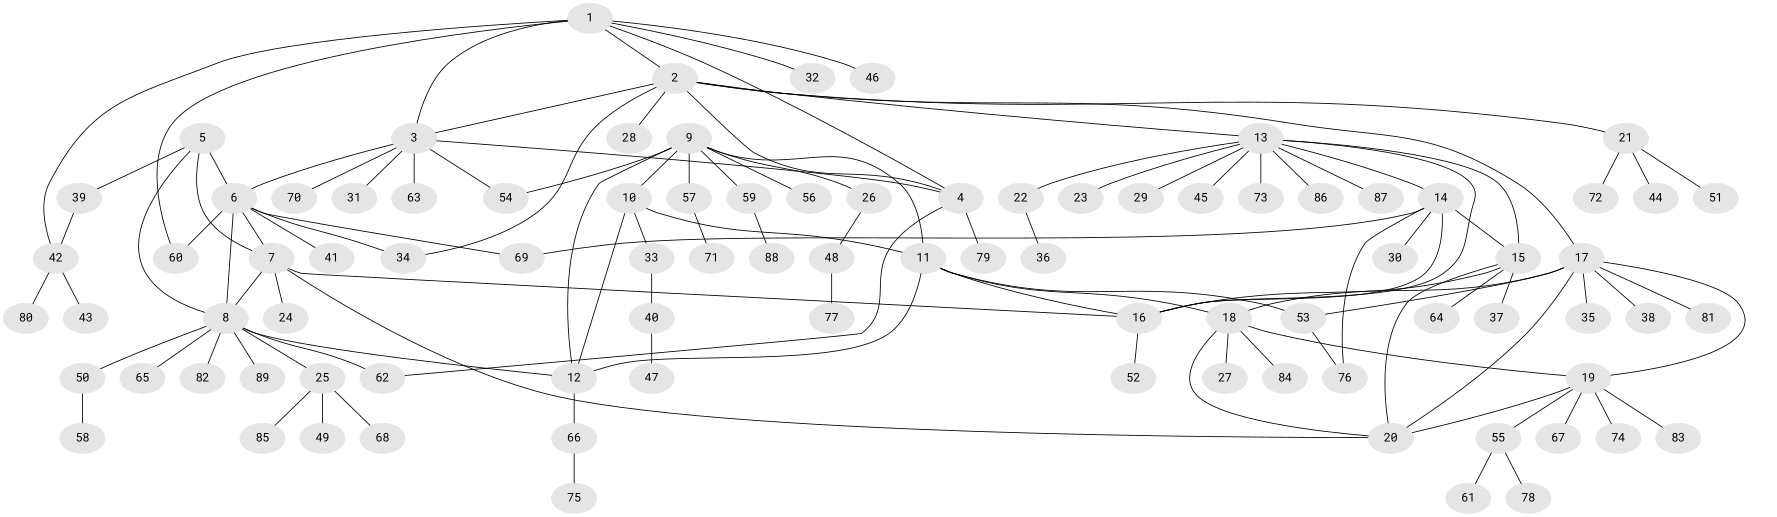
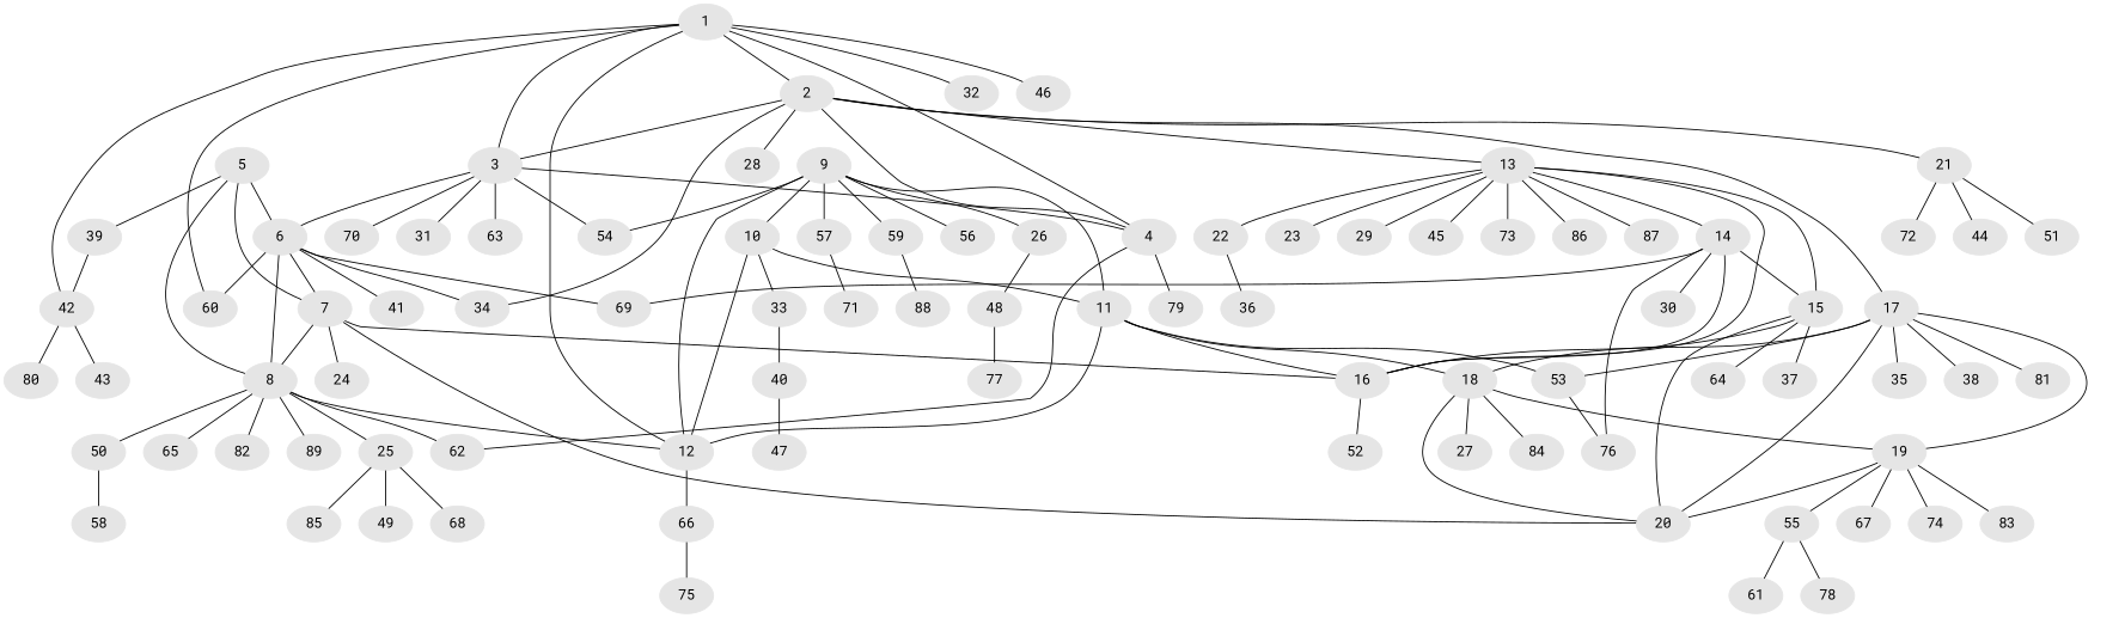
  graph {
    fontname="Roboto Mono"
    node [color=gray90 fontname="Roboto Mono" style=filled]
    edge [fontname="Roboto Mono"]
    1
    2
    3
    4
    12
    32
    42
    46
    60
    13
    17
    21
    28
    34
    6
    31
    54
    63
    70
    62
    79
    66
    43
    80
    16
    14
    15
    22
    23
    29
    45
    73
    86
    87
    20
    18
    53
    19
    35
    38
    81
    44
    51
    72
    7
    8
    41
    69
    5
    39
    24
    25
    50
    65
    82
    89
    52
    49
    68
    85
    58
    9
    10
    11
    26
    56
    57
    59
    33
    48
    77
    71
    88
    40
    27
    84
    76
    75
    30
    37
    64
    36
    55
    67
    74
    83
    61
    78
    47
    1 -- 2
    1 -- 3
    1 -- 4
+   1 -- 12
    1 -- 32
    1 -- 42
    1 -- 46
    1 -- 60
    2 -- 3
    2 -- 4
    2 -- 13
    2 -- 17
    2 -- 21
    2 -- 28
    2 -- 34
    3 -- 4
    3 -- 6
    3 -- 31
    3 -- 54
    3 -- 63
    3 -- 70
    4 -- 62
    4 -- 79
    12 -- 66
    42 -- 43
    42 -- 80
    13 -- 16
    13 -- 14
    13 -- 15
    13 -- 22
    13 -- 23
    13 -- 29
    13 -- 45
    13 -- 73
    13 -- 86
    13 -- 87
    17 -- 20
    17 -- 18
    17 -- 53
    17 -- 19
    17 -- 35
    17 -- 38
    17 -- 81
    21 -- 44
    21 -- 51
    21 -- 72
    6 -- 60
    6 -- 34
    6 -- 7
    6 -- 8
    6 -- 41
    6 -- 69
    66 -- 75
    16 -- 52
    14 -- 16
    14 -- 15
    14 -- 69
    14 -- 76
    14 -- 30
    15 -- 16
    15 -- 20
    15 -- 37
    15 -- 64
    22 -- 36
    18 -- 20
    18 -- 19
    18 -- 27
    18 -- 84
    53 -- 76
    19 -- 20
    19 -- 55
    19 -- 67
    19 -- 74
    19 -- 83
    7 -- 16
    7 -- 20
    7 -- 8
    7 -- 24
    8 -- 12
    8 -- 62
    8 -- 25
    8 -- 50
    8 -- 65
    8 -- 82
    8 -- 89
    5 -- 6
    5 -- 7
    5 -- 8
    5 -- 39
    39 -- 42
    25 -- 49
    25 -- 68
    25 -- 85
    50 -- 58
    9 -- 12
    9 -- 54
    9 -- 10
    9 -- 11
    9 -- 26
    9 -- 56
    9 -- 57
    9 -- 59
    10 -- 12
    10 -- 11
    10 -- 33
    11 -- 12
    11 -- 16
    11 -- 18
    11 -- 53
    26 -- 48
    57 -- 71
    59 -- 88
    33 -- 40
    48 -- 77
    40 -- 47
    55 -- 61
    55 -- 78
  }
